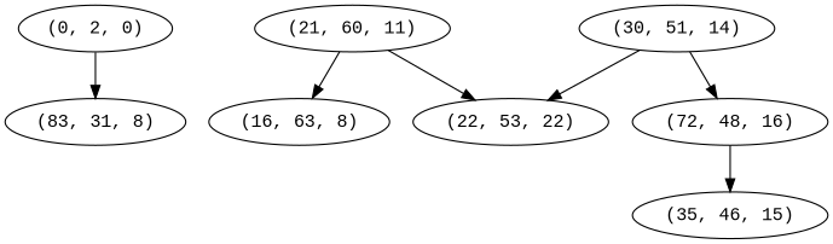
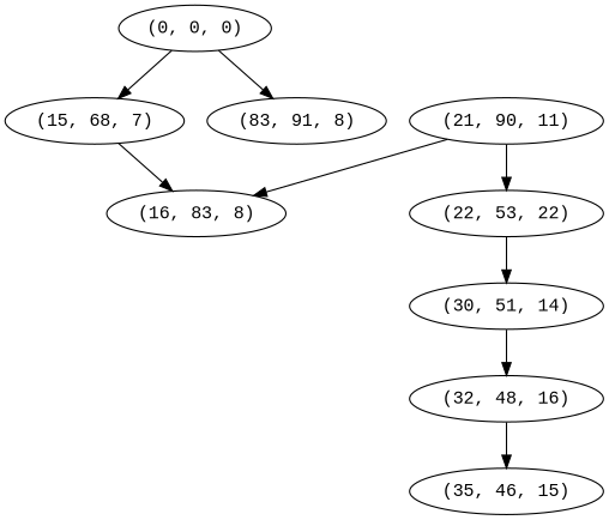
  digraph {
    fontname="Liberation Mono"
    node [fontname="Liberation Mono"]
    edge [fontname="Liberation Mono"]
-   "(0, 0, 0)" [label="(0, 2, 0)"]
-   "(83, 91, 8)" [label="(83, 31, 8)"]
-   "(16, 63, 8)"
-   "(21, 60, 11)"
+   "(0, 0, 0)"
+   "(15, 68, 7)"
+   "(83, 91, 8)"
+   "(16, 63, 8)" [label="(16, 83, 8)"]
+   "(21, 60, 11)" [label="(21, 90, 11)"]
    n6 [label="(22, 53, 22)"]
    "(30, 51, 14)"
-   "(32, 48, 16)" [label="(72, 48, 16)"]
+   "(32, 48, 16)"
    n9 [label="(35, 46, 15)"]
+   "(0, 0, 0)" -> "(15, 68, 7)"
    "(0, 0, 0)" -> "(83, 91, 8)"
+   "(15, 68, 7)" -> "(16, 63, 8)"
    "(21, 60, 11)" -> "(16, 63, 8)"
    "(21, 60, 11)" -> n6
-   "(30, 51, 14)" -> n6
+   n6 -> "(30, 51, 14)"
    "(30, 51, 14)" -> "(32, 48, 16)"
    "(32, 48, 16)" -> n9
  }
